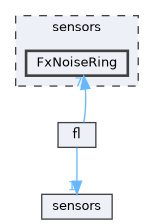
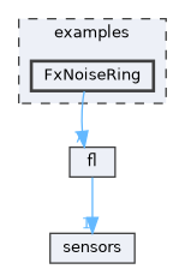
  digraph {
    compound=true
    node [color=grey25 fillcolor="#edf0f7" fontname=Helvetica fontsize=10 shape=box style=filled]
    edge [color=steelblue1 fontcolor=steelblue1 fontname=Helvetica fontsize=10 labeldistance=1.5 labelfontname=Helvetica labelfontsize=10]
    n1 [height=0.2 label=FxNoiseRing style="filled,bold" width=0.4]
    n2 [height=0.2 label=fl width=0.4]
    n3 [height=0.2 label=sensors width=0.4]
    subgraph cluster_1 {
      bgcolor="#edf0f7"
      fontname=Helvetica
      fontsize=10
-     label=sensors
+     label=examples
      pencolor=grey25
      style="filled,dashed"
      n1
    }
-   n2 -> n1 [headlabel=7]
+   n1 -> n2 [headlabel=7]
    n2 -> n3 [headlabel=1]
  }
